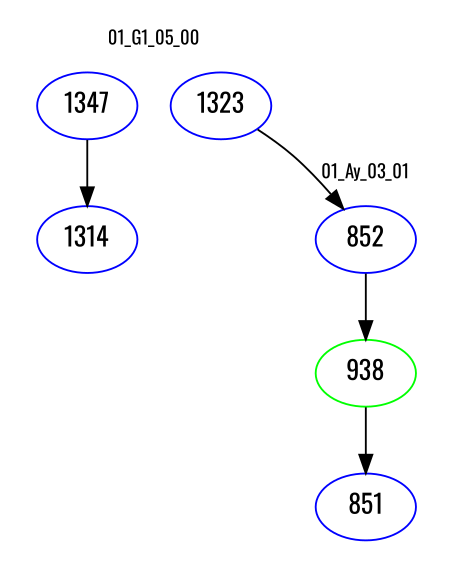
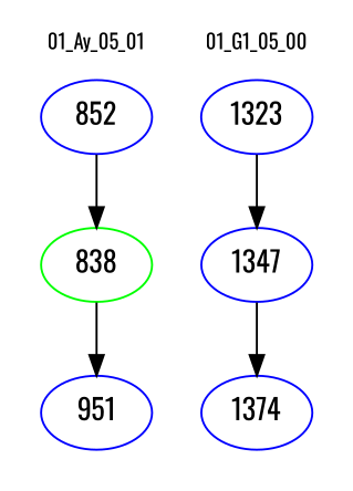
  digraph {
    fontname=Oswald
    node [color=blue fontname=Oswald]
    edge [color=black fontname=Oswald]
    n1 [label=852]
-   n2 [color=green label=938]
-   n3 [label=851]
+   n2 [color=green label=838]
+   n3 [label=951]
    n4 [label=1323]
    n5 [label=1347]
-   n6 [label=1314]
+   n6 [label=1374]
    subgraph cluster_1 {
      color=white
      fontsize=10
-     label="01_Ay_03_01"
+     label="01_Ay_05_01"
      n1
      n2
      n3
    }
    subgraph cluster_2 {
      color=white
      fontsize=10
      label="01_G1_05_00"
      n4
      n5
      n6
    }
    n1 -> n2
    n2 -> n3
-   n4 -> n1
+   n4 -> n5
    n5 -> n6
  }
